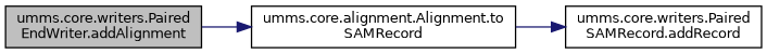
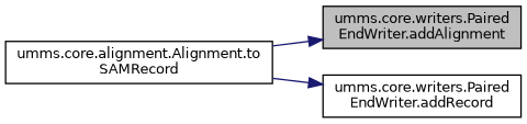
  digraph {
    rankdir=LR
    node [color=black fillcolor=white fontname=Helvetica fontsize=10 shape=record style=filled]
    edge [color=midnightblue fontname=Helvetica fontsize=10 labelfontname=Helvetica labelfontsize=10 style=solid]
    n1 [fillcolor=grey75 fontcolor=black height=0.2 label="umms.core.writers.Paired\lEndWriter.addAlignment" width=0.4]
    n2 [height=0.2 label="umms.core.alignment.Alignment.to\lSAMRecord" width=0.4]
-   n3 [height=0.2 label="umms.core.writers.Paired\lSAMRecord.addRecord" width=0.4]
-   n1 -> n2
+   n3 [height=0.2 label="umms.core.writers.Paired\lEndWriter.addRecord" width=0.4]
+   n2 -> n1
    n2 -> n3
  }
